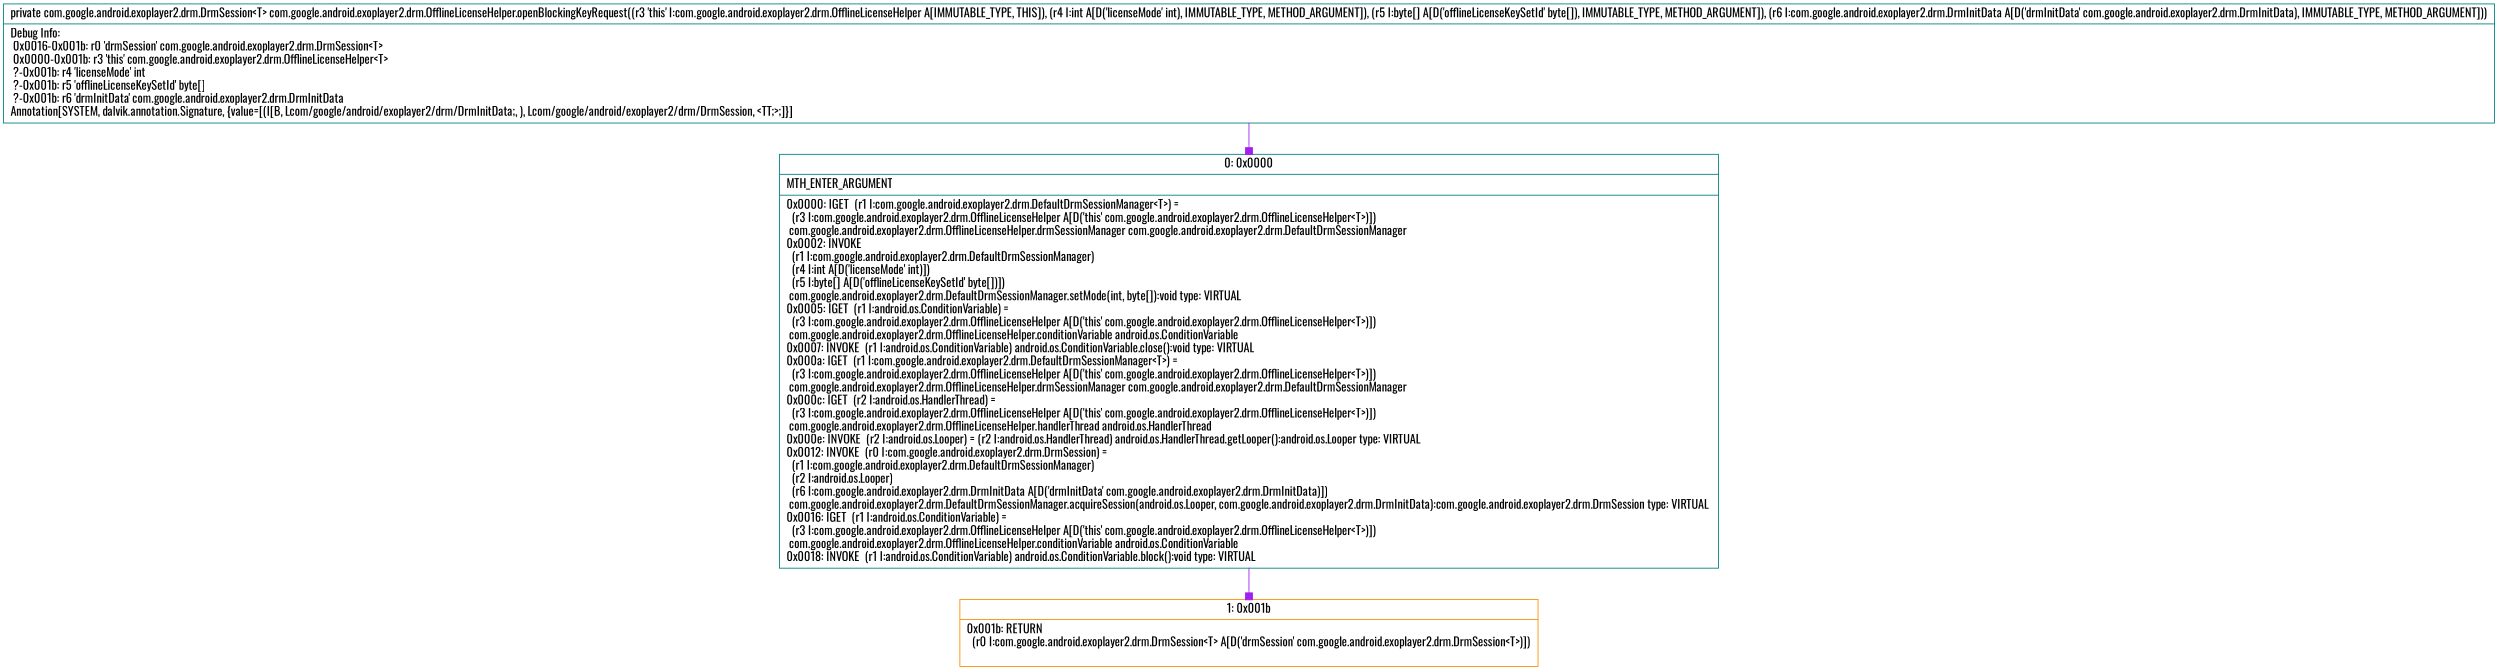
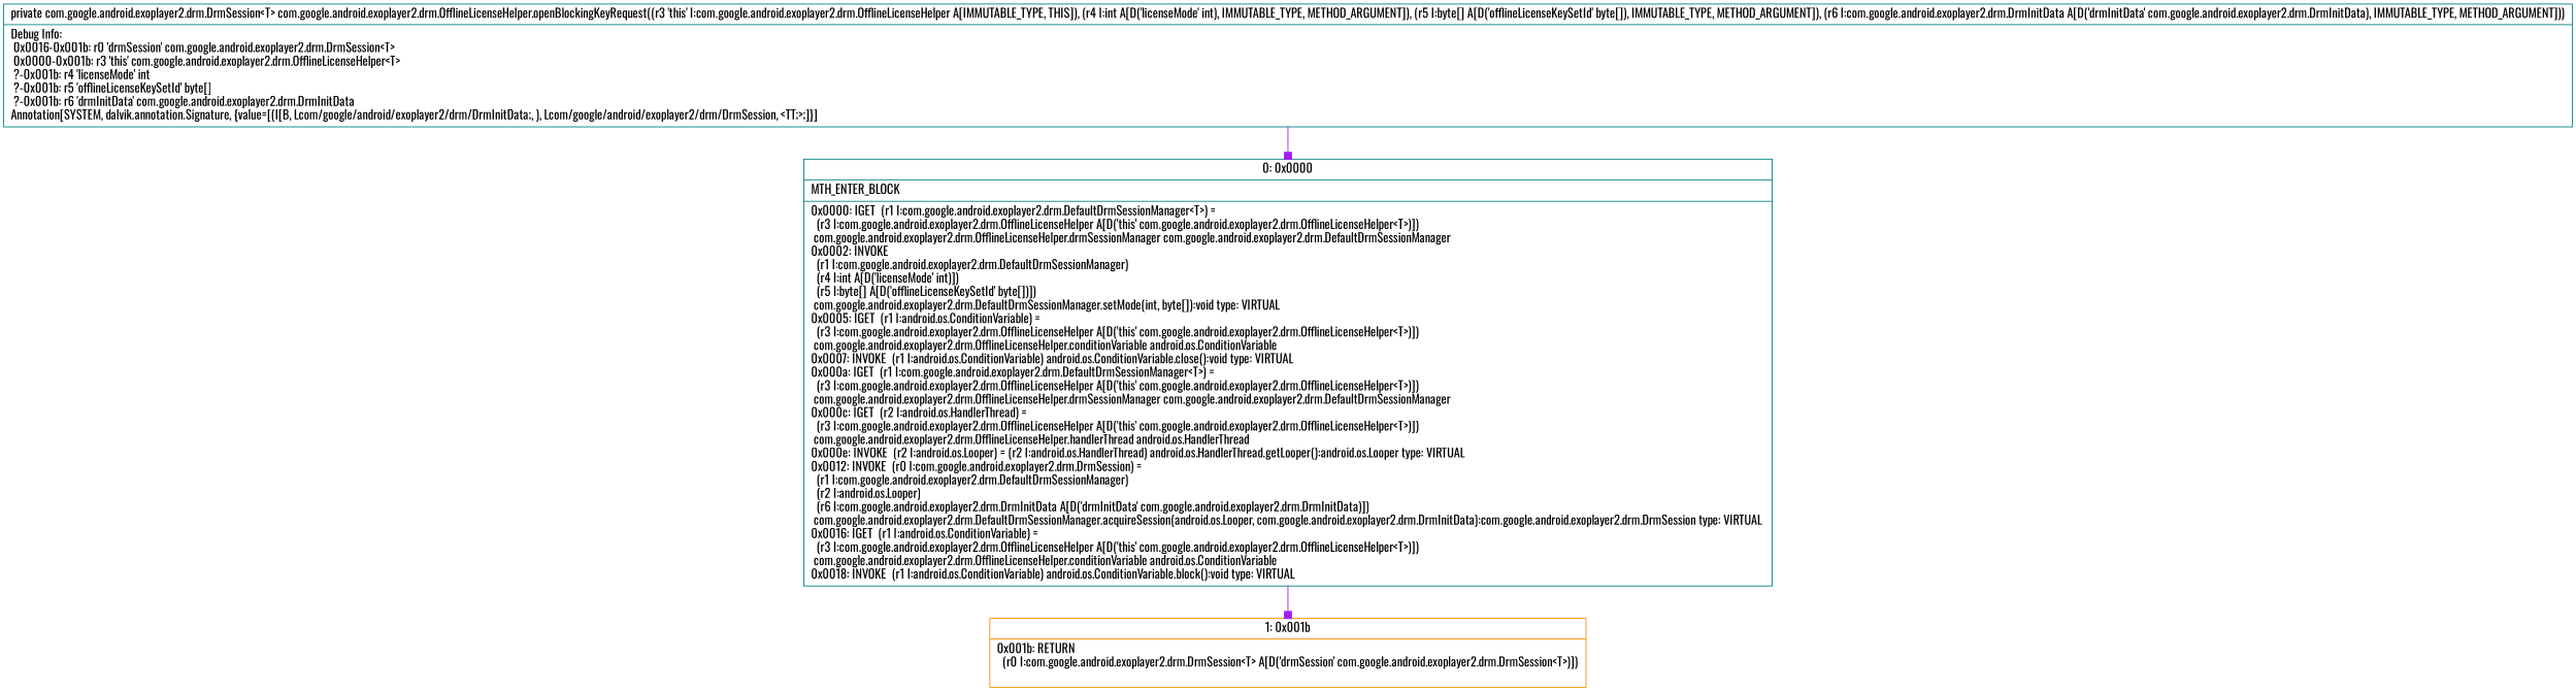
  digraph {
    fontname=Oswald
    node [shape=record color=teal fontname=Oswald]
    edge [color=purple arrowhead=box fontname=Oswald]
-   n1 [label="{0\:\ 0x0000|MTH_ENTER_ARGUMENT\l|0x0000: IGET  (r1 I:com.google.android.exoplayer2.drm.DefaultDrmSessionManager\<T\>) = \l  (r3 I:com.google.android.exoplayer2.drm.OfflineLicenseHelper A[D('this' com.google.android.exoplayer2.drm.OfflineLicenseHelper\<T\>)])\l com.google.android.exoplayer2.drm.OfflineLicenseHelper.drmSessionManager com.google.android.exoplayer2.drm.DefaultDrmSessionManager \l0x0002: INVOKE  \l  (r1 I:com.google.android.exoplayer2.drm.DefaultDrmSessionManager)\l  (r4 I:int A[D('licenseMode' int)])\l  (r5 I:byte[] A[D('offlineLicenseKeySetId' byte[])])\l com.google.android.exoplayer2.drm.DefaultDrmSessionManager.setMode(int, byte[]):void type: VIRTUAL \l0x0005: IGET  (r1 I:android.os.ConditionVariable) = \l  (r3 I:com.google.android.exoplayer2.drm.OfflineLicenseHelper A[D('this' com.google.android.exoplayer2.drm.OfflineLicenseHelper\<T\>)])\l com.google.android.exoplayer2.drm.OfflineLicenseHelper.conditionVariable android.os.ConditionVariable \l0x0007: INVOKE  (r1 I:android.os.ConditionVariable) android.os.ConditionVariable.close():void type: VIRTUAL \l0x000a: IGET  (r1 I:com.google.android.exoplayer2.drm.DefaultDrmSessionManager\<T\>) = \l  (r3 I:com.google.android.exoplayer2.drm.OfflineLicenseHelper A[D('this' com.google.android.exoplayer2.drm.OfflineLicenseHelper\<T\>)])\l com.google.android.exoplayer2.drm.OfflineLicenseHelper.drmSessionManager com.google.android.exoplayer2.drm.DefaultDrmSessionManager \l0x000c: IGET  (r2 I:android.os.HandlerThread) = \l  (r3 I:com.google.android.exoplayer2.drm.OfflineLicenseHelper A[D('this' com.google.android.exoplayer2.drm.OfflineLicenseHelper\<T\>)])\l com.google.android.exoplayer2.drm.OfflineLicenseHelper.handlerThread android.os.HandlerThread \l0x000e: INVOKE  (r2 I:android.os.Looper) = (r2 I:android.os.HandlerThread) android.os.HandlerThread.getLooper():android.os.Looper type: VIRTUAL \l0x0012: INVOKE  (r0 I:com.google.android.exoplayer2.drm.DrmSession) = \l  (r1 I:com.google.android.exoplayer2.drm.DefaultDrmSessionManager)\l  (r2 I:android.os.Looper)\l  (r6 I:com.google.android.exoplayer2.drm.DrmInitData A[D('drmInitData' com.google.android.exoplayer2.drm.DrmInitData)])\l com.google.android.exoplayer2.drm.DefaultDrmSessionManager.acquireSession(android.os.Looper, com.google.android.exoplayer2.drm.DrmInitData):com.google.android.exoplayer2.drm.DrmSession type: VIRTUAL \l0x0016: IGET  (r1 I:android.os.ConditionVariable) = \l  (r3 I:com.google.android.exoplayer2.drm.OfflineLicenseHelper A[D('this' com.google.android.exoplayer2.drm.OfflineLicenseHelper\<T\>)])\l com.google.android.exoplayer2.drm.OfflineLicenseHelper.conditionVariable android.os.ConditionVariable \l0x0018: INVOKE  (r1 I:android.os.ConditionVariable) android.os.ConditionVariable.block():void type: VIRTUAL \l}"]
+   n1 [label="{0\:\ 0x0000|MTH_ENTER_BLOCK\l|0x0000: IGET  (r1 I:com.google.android.exoplayer2.drm.DefaultDrmSessionManager\<T\>) = \l  (r3 I:com.google.android.exoplayer2.drm.OfflineLicenseHelper A[D('this' com.google.android.exoplayer2.drm.OfflineLicenseHelper\<T\>)])\l com.google.android.exoplayer2.drm.OfflineLicenseHelper.drmSessionManager com.google.android.exoplayer2.drm.DefaultDrmSessionManager \l0x0002: INVOKE  \l  (r1 I:com.google.android.exoplayer2.drm.DefaultDrmSessionManager)\l  (r4 I:int A[D('licenseMode' int)])\l  (r5 I:byte[] A[D('offlineLicenseKeySetId' byte[])])\l com.google.android.exoplayer2.drm.DefaultDrmSessionManager.setMode(int, byte[]):void type: VIRTUAL \l0x0005: IGET  (r1 I:android.os.ConditionVariable) = \l  (r3 I:com.google.android.exoplayer2.drm.OfflineLicenseHelper A[D('this' com.google.android.exoplayer2.drm.OfflineLicenseHelper\<T\>)])\l com.google.android.exoplayer2.drm.OfflineLicenseHelper.conditionVariable android.os.ConditionVariable \l0x0007: INVOKE  (r1 I:android.os.ConditionVariable) android.os.ConditionVariable.close():void type: VIRTUAL \l0x000a: IGET  (r1 I:com.google.android.exoplayer2.drm.DefaultDrmSessionManager\<T\>) = \l  (r3 I:com.google.android.exoplayer2.drm.OfflineLicenseHelper A[D('this' com.google.android.exoplayer2.drm.OfflineLicenseHelper\<T\>)])\l com.google.android.exoplayer2.drm.OfflineLicenseHelper.drmSessionManager com.google.android.exoplayer2.drm.DefaultDrmSessionManager \l0x000c: IGET  (r2 I:android.os.HandlerThread) = \l  (r3 I:com.google.android.exoplayer2.drm.OfflineLicenseHelper A[D('this' com.google.android.exoplayer2.drm.OfflineLicenseHelper\<T\>)])\l com.google.android.exoplayer2.drm.OfflineLicenseHelper.handlerThread android.os.HandlerThread \l0x000e: INVOKE  (r2 I:android.os.Looper) = (r2 I:android.os.HandlerThread) android.os.HandlerThread.getLooper():android.os.Looper type: VIRTUAL \l0x0012: INVOKE  (r0 I:com.google.android.exoplayer2.drm.DrmSession) = \l  (r1 I:com.google.android.exoplayer2.drm.DefaultDrmSessionManager)\l  (r2 I:android.os.Looper)\l  (r6 I:com.google.android.exoplayer2.drm.DrmInitData A[D('drmInitData' com.google.android.exoplayer2.drm.DrmInitData)])\l com.google.android.exoplayer2.drm.DefaultDrmSessionManager.acquireSession(android.os.Looper, com.google.android.exoplayer2.drm.DrmInitData):com.google.android.exoplayer2.drm.DrmSession type: VIRTUAL \l0x0016: IGET  (r1 I:android.os.ConditionVariable) = \l  (r3 I:com.google.android.exoplayer2.drm.OfflineLicenseHelper A[D('this' com.google.android.exoplayer2.drm.OfflineLicenseHelper\<T\>)])\l com.google.android.exoplayer2.drm.OfflineLicenseHelper.conditionVariable android.os.ConditionVariable \l0x0018: INVOKE  (r1 I:android.os.ConditionVariable) android.os.ConditionVariable.block():void type: VIRTUAL \l}"]
    n2 [label="{1\:\ 0x001b|0x001b: RETURN  \l  (r0 I:com.google.android.exoplayer2.drm.DrmSession\<T\> A[D('drmSession' com.google.android.exoplayer2.drm.DrmSession\<T\>)])\l \l}" color=darkorange]
    n3 [label="{private com.google.android.exoplayer2.drm.DrmSession\<T\> com.google.android.exoplayer2.drm.OfflineLicenseHelper.openBlockingKeyRequest((r3 'this' I:com.google.android.exoplayer2.drm.OfflineLicenseHelper A[IMMUTABLE_TYPE, THIS]), (r4 I:int A[D('licenseMode' int), IMMUTABLE_TYPE, METHOD_ARGUMENT]), (r5 I:byte[] A[D('offlineLicenseKeySetId' byte[]), IMMUTABLE_TYPE, METHOD_ARGUMENT]), (r6 I:com.google.android.exoplayer2.drm.DrmInitData A[D('drmInitData' com.google.android.exoplayer2.drm.DrmInitData), IMMUTABLE_TYPE, METHOD_ARGUMENT]))  | Debug Info:\l  0x0016\-0x001b: r0 'drmSession' com.google.android.exoplayer2.drm.DrmSession\<T\>\l  0x0000\-0x001b: r3 'this' com.google.android.exoplayer2.drm.OfflineLicenseHelper\<T\>\l  ?\-0x001b: r4 'licenseMode' int\l  ?\-0x001b: r5 'offlineLicenseKeySetId' byte[]\l  ?\-0x001b: r6 'drmInitData' com.google.android.exoplayer2.drm.DrmInitData\lAnnotation[SYSTEM, dalvik.annotation.Signature, \{value=[(I[B, Lcom\/google\/android\/exoplayer2\/drm\/DrmInitData;, ), Lcom\/google\/android\/exoplayer2\/drm\/DrmSession, \<TT;\>;]\}]\l}"]
    n1 -> n2
    n3 -> n1
  }
